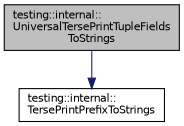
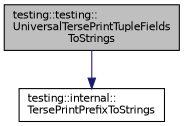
  digraph {
    rankdir=TB
    node [color=black fontname=Helvetica fontsize=10 shape=record]
-   n1 [fillcolor=grey75 fontcolor=black height=0.2 label="testing::internal::\lUniversalTersePrintTupleFields\lToStrings" style=filled width=0.4]
+   n1 [fillcolor=grey75 fontcolor=black height=0.2 label="testing::testing::\lUniversalTersePrintTupleFields\lToStrings" style=filled width=0.4]
    n2 [height=0.2 label="testing::internal::\lTersePrintPrefixToStrings" width=0.4]
    n1 -> n2 [color=midnightblue fontname=Helvetica fontsize=10 labelfontname=Helvetica labelfontsize=10 style=solid]
  }
